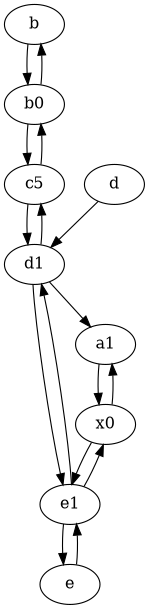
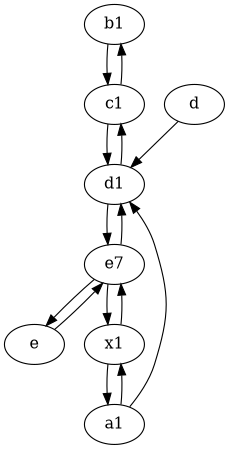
  digraph {
-   b
-   b1 [label=b0]
-   c1 [label=c5]
-   e1
+   b1
+   c1
+   e1 [label=e7]
    e
    d1
-   x0
+   x0 [label=x1]
    a1
    d
-   b -> b1
-   b1 -> b
    b1 -> c1
    c1 -> b1
    c1 -> d1
    e1 -> e
    e1 -> d1
    e1 -> x0
    e -> e1
    d1 -> c1
    d1 -> e1
    x0 -> e1
    x0 -> a1
-   d1 -> a1
+   a1 -> d1
    a1 -> x0
    d -> d1
  }
